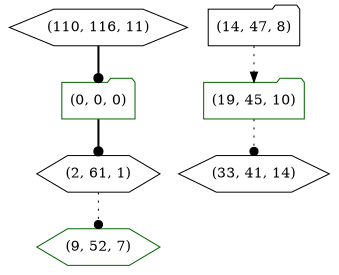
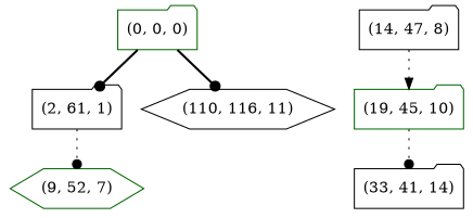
  digraph {
    node [color=black shape=folder]
    edge [arrowhead=dot style=dotted]
    "(0, 0, 0)" [color=darkgreen]
-   "(2, 61, 1)" [shape=hexagon]
+   "(2, 61, 1)"
    "(110, 116, 11)" [shape=hexagon]
    "(9, 52, 7)" [color=darkgreen shape=hexagon]
    "(19, 45, 10)" [color=darkgreen]
    "(14, 47, 8)"
-   "(33, 41, 14)" [shape=hexagon]
+   "(33, 41, 14)"
    "(0, 0, 0)" -> "(2, 61, 1)" [style=bold]
-   "(110, 116, 11)" -> "(0, 0, 0)" [style=bold]
+   "(0, 0, 0)" -> "(110, 116, 11)" [style=bold]
    "(2, 61, 1)" -> "(9, 52, 7)"
    "(19, 45, 10)" -> "(33, 41, 14)"
    "(14, 47, 8)" -> "(19, 45, 10)" [arrowhead=normal]
  }
